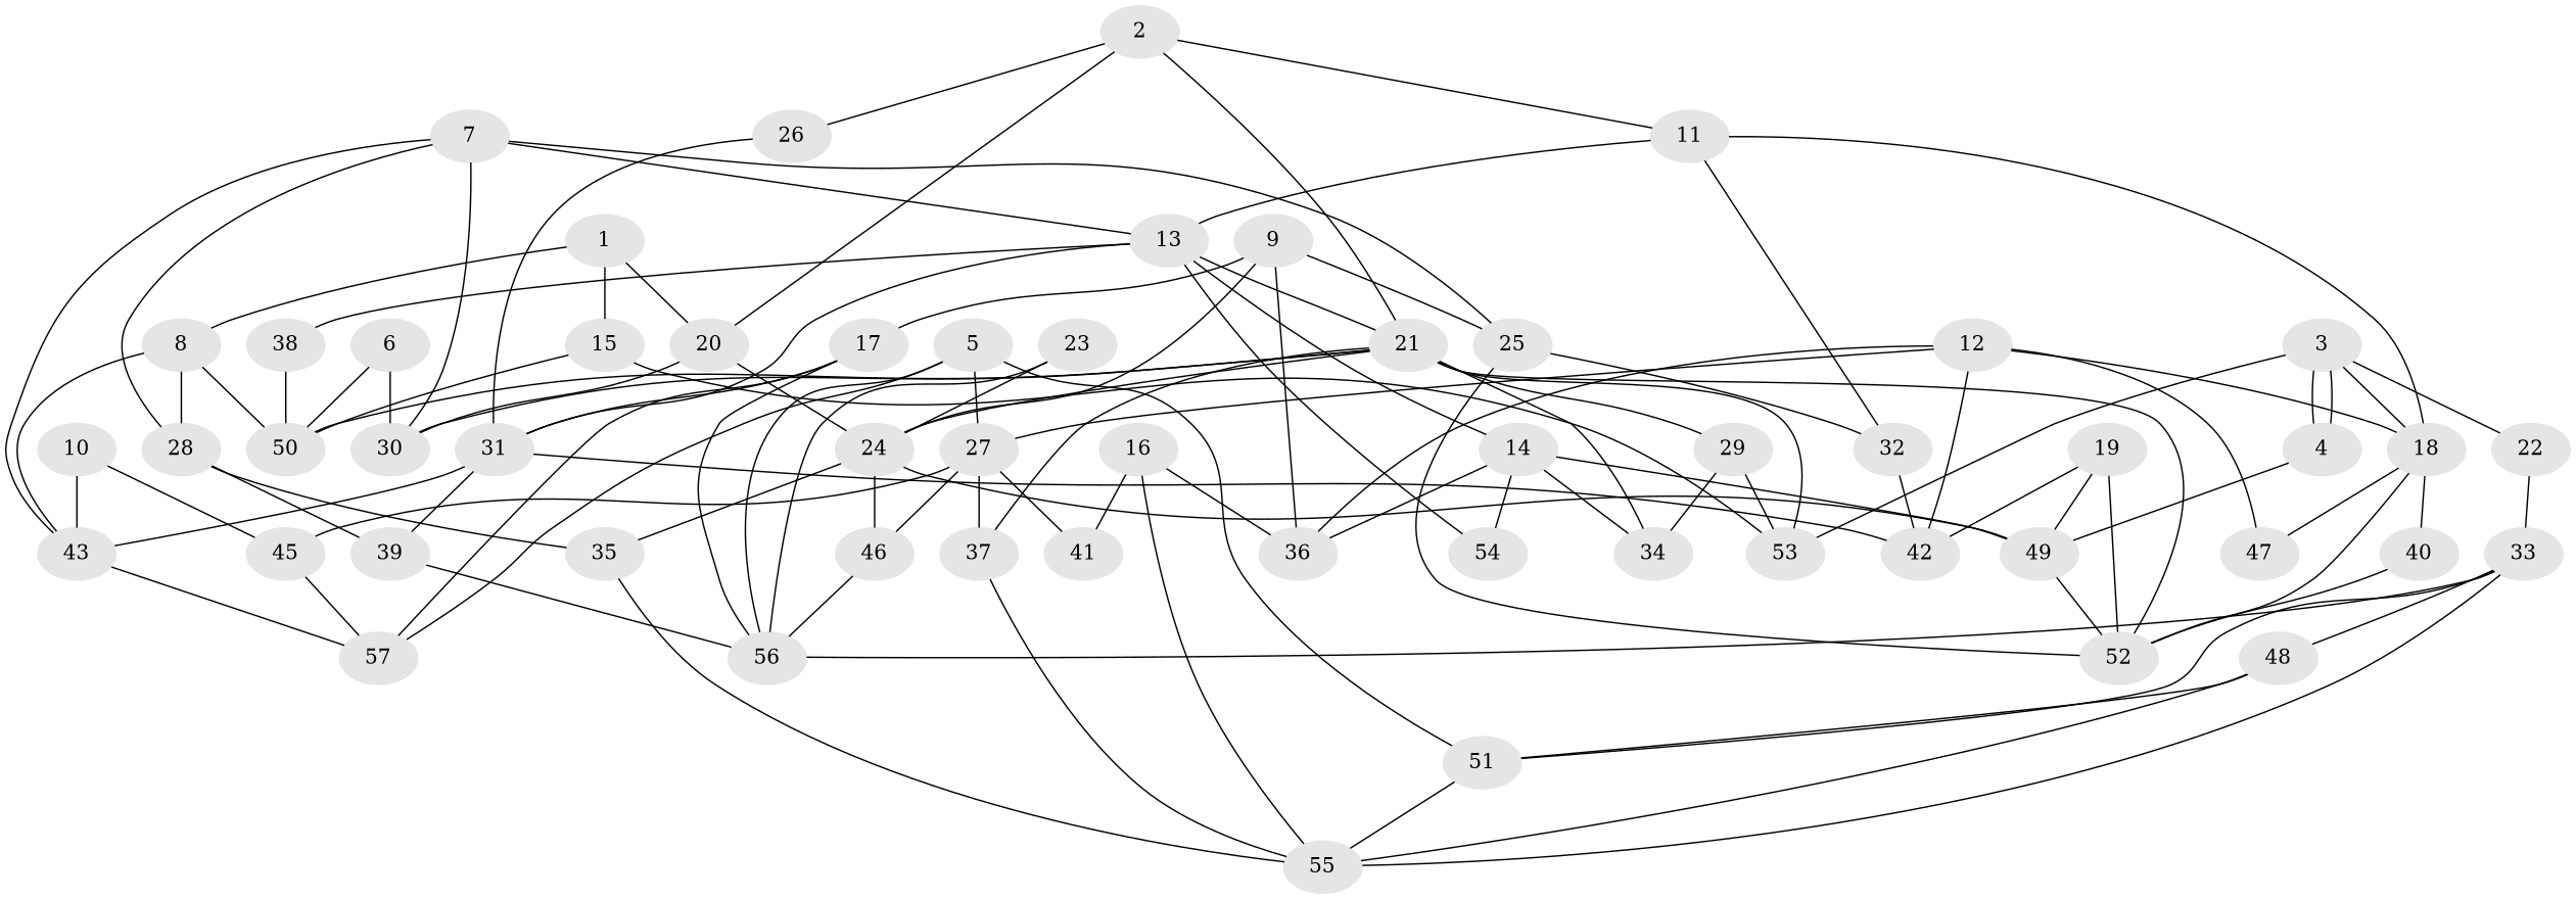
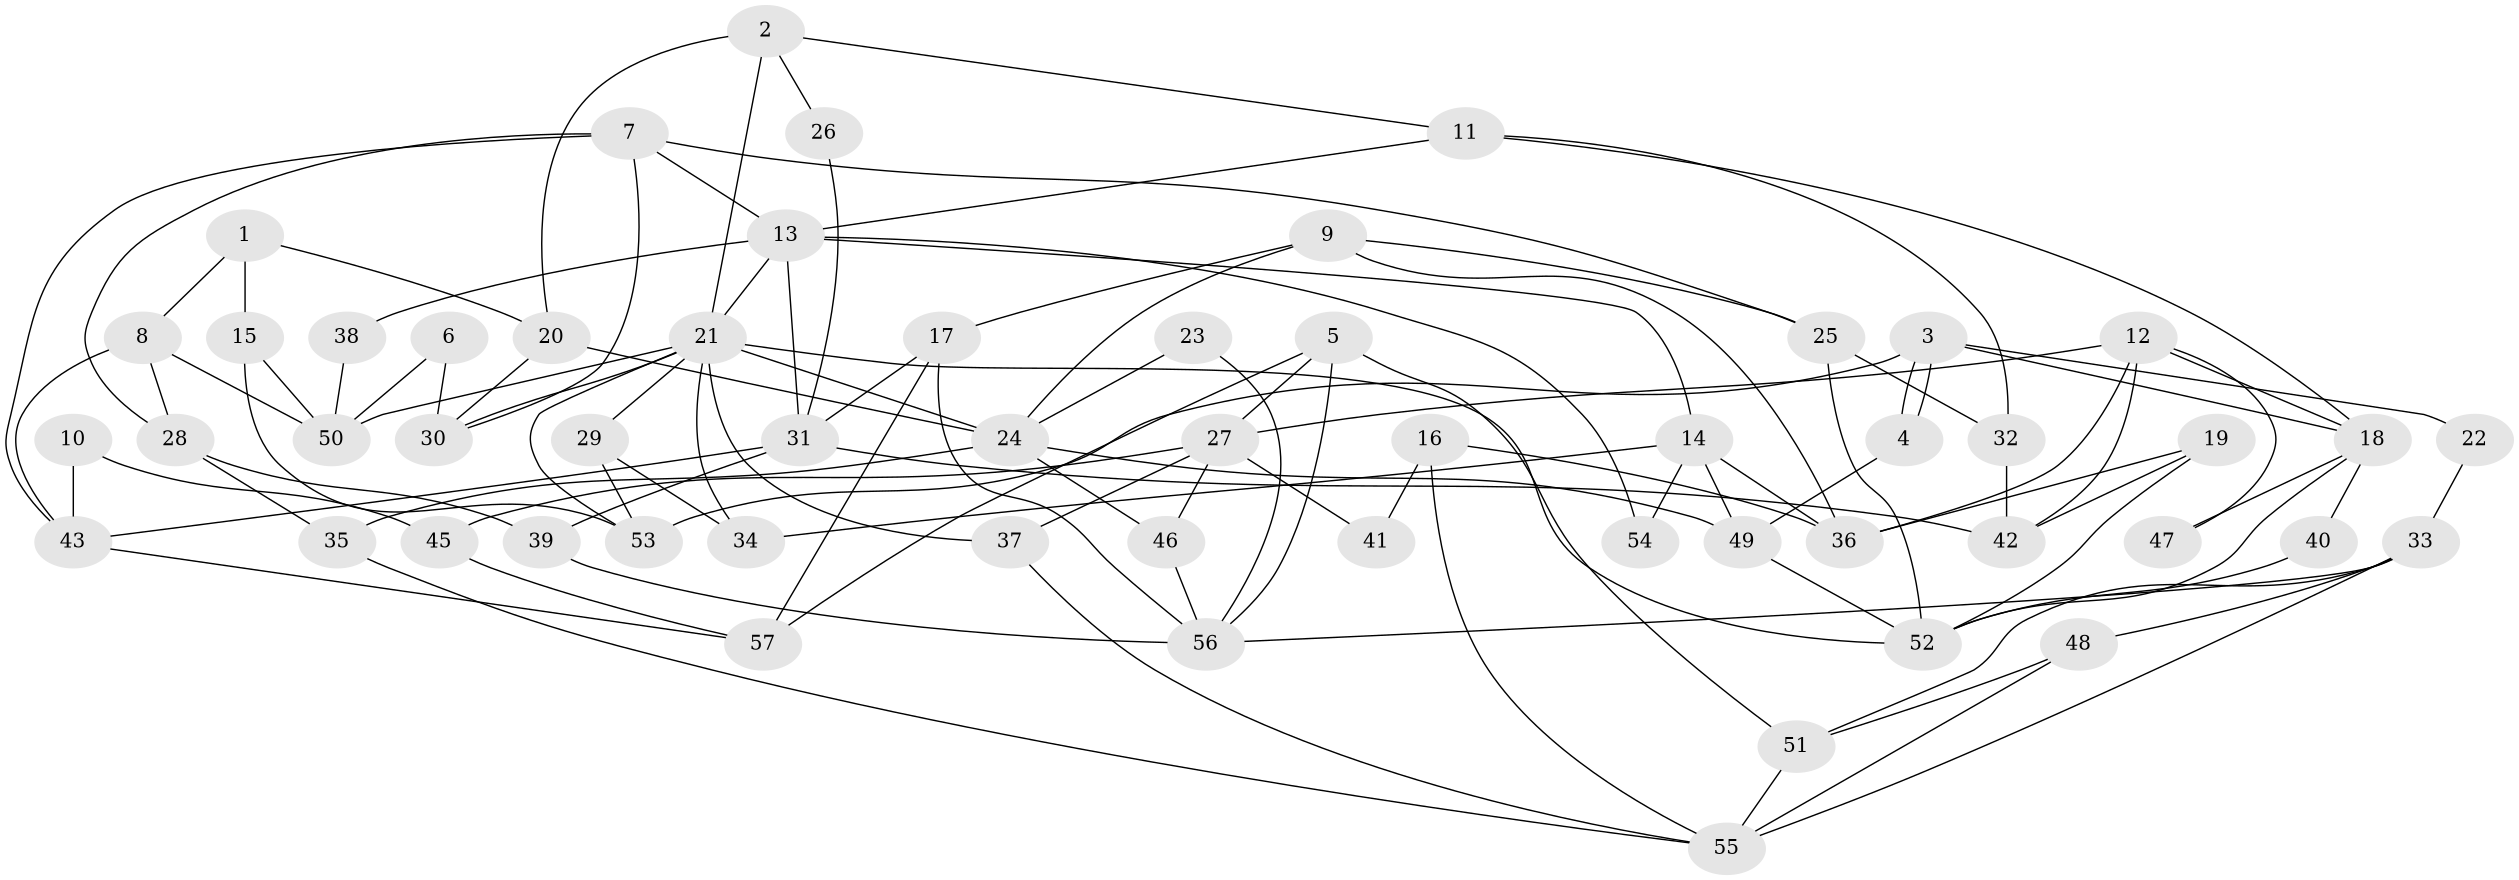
  graph {
    node [color=gray90 style=filled]
    1
    8
    15
    20
    50
    28
    43
    53
    30
    24
    2
    11
    21
    26
    18
    13
    32
    34
    52
    29
    37
    31
    3
    4
    22
    49
    47
    40
    33
    5
    27
    51
    56
    57
    45
    41
    46
    55
    6
    7
    25
    14
    38
    54
    35
    39
    9
    17
    36
    10
    42
    12
    16
    19
    48
    23
    1 -- 8
    1 -- 15
    1 -- 20
    8 -- 50
    8 -- 28
    8 -- 43
    15 -- 50
    15 -- 53
    20 -- 30
    20 -- 24
    28 -- 35
    28 -- 39
    43 -- 57
    24 -- 49
    24 -- 46
    24 -- 35
    2 -- 20
    2 -- 11
    2 -- 21
    2 -- 26
    11 -- 18
    11 -- 13
    11 -- 32
    21 -- 50
    21 -- 53
    21 -- 30
    21 -- 24
    21 -- 34
    21 -- 52
    21 -- 29
    21 -- 37
    26 -- 31
    18 -- 52
    18 -- 47
    18 -- 40
    13 -- 21
    13 -- 31
    13 -- 14
    13 -- 38
    13 -- 54
    32 -- 42
    29 -- 53
    29 -- 34
    37 -- 55
    31 -- 43
    31 -- 39
    31 -- 42
    3 -- 53
    3 -- 18
    3 -- 4
    3 -- 4
    3 -- 22
    4 -- 49
    22 -- 33
    49 -- 52
    40 -- 52
    33 -- 51
    33 -- 56
    33 -- 55
    33 -- 48
    5 -- 27
    5 -- 51
    5 -- 56
    5 -- 57
    27 -- 37
    27 -- 45
    27 -- 41
    27 -- 46
    51 -- 55
    45 -- 57
    46 -- 56
    6 -- 50
    6 -- 30
    7 -- 28
    7 -- 43
    7 -- 30
    7 -- 13
    7 -- 25
    25 -- 32
    25 -- 52
    14 -- 34
    14 -- 49
    14 -- 54
    14 -- 36
    38 -- 50
    35 -- 55
    39 -- 56
    9 -- 24
    9 -- 25
    9 -- 17
    9 -- 36
    17 -- 31
    17 -- 56
    17 -- 57
    10 -- 43
    10 -- 45
    12 -- 18
    12 -- 47
    12 -- 27
    12 -- 36
    12 -- 42
    16 -- 41
    16 -- 55
    16 -- 36
    19 -- 52
-   19 -- 49
+   19 -- 36
    19 -- 42
    48 -- 51
    48 -- 55
    23 -- 24
    23 -- 56
  }
